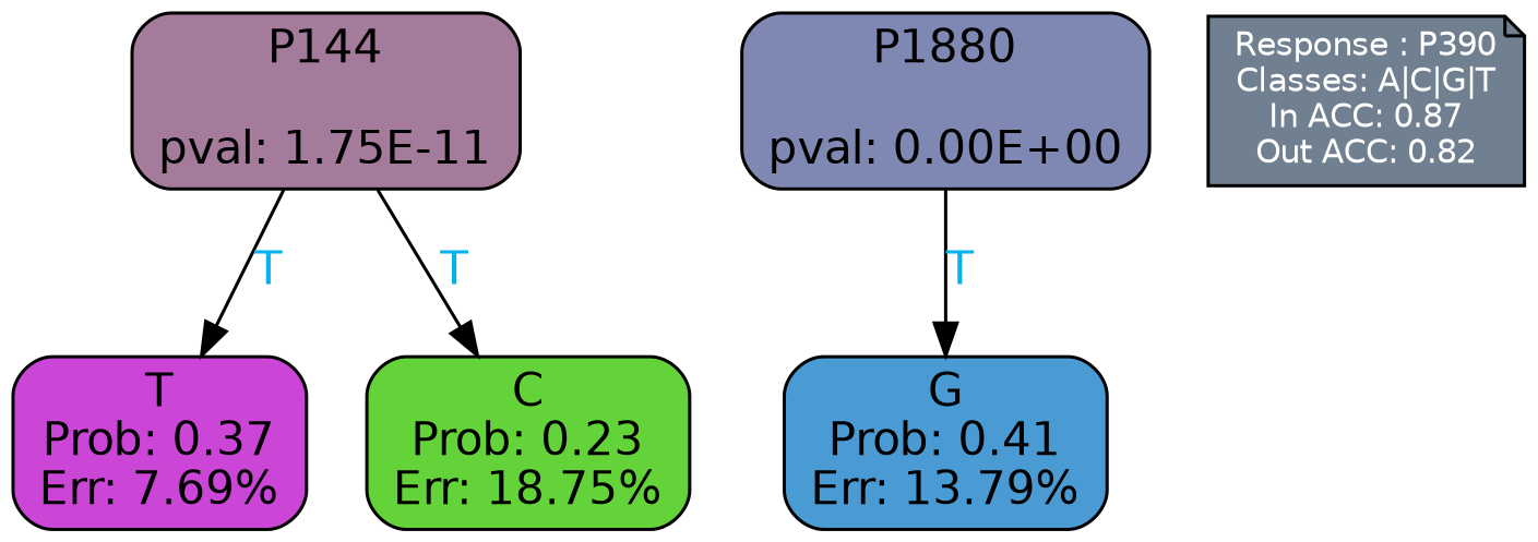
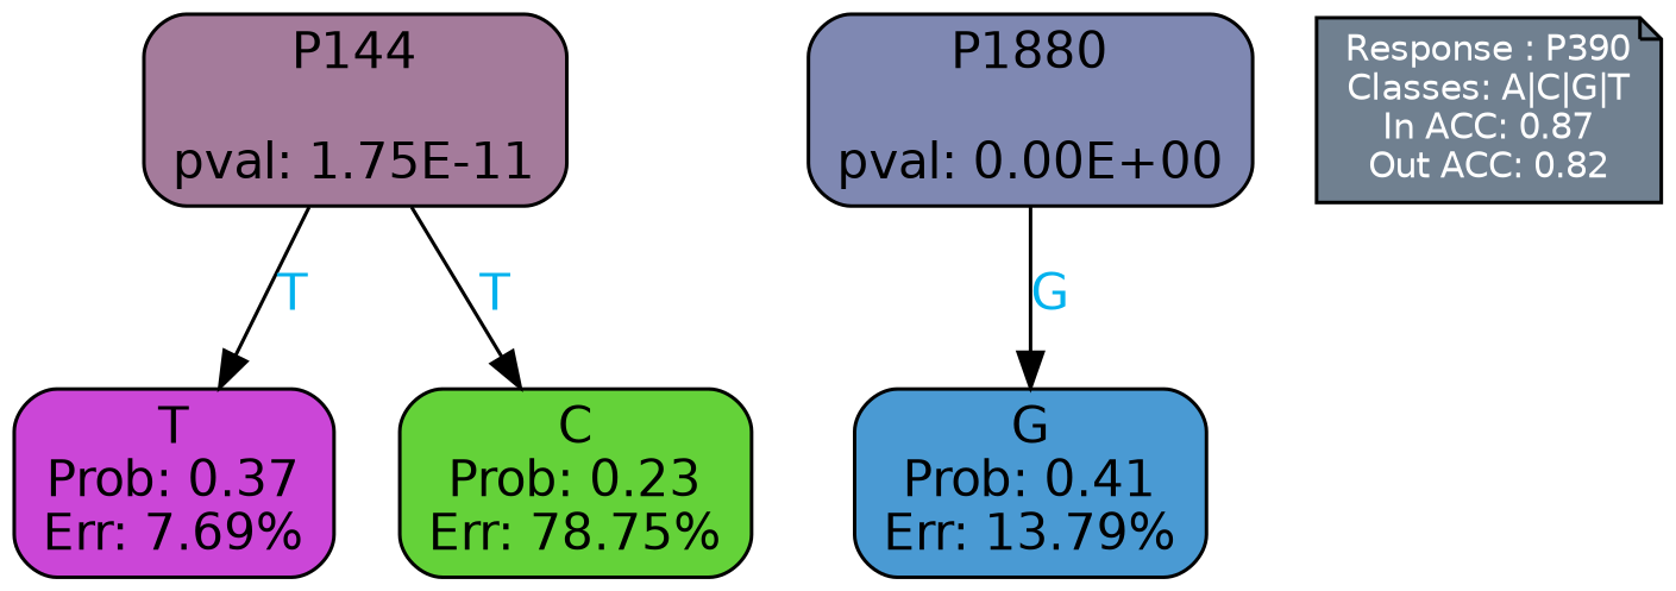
  digraph {
    ranksep=equally
    splines=polylines
    node [color=black fontname=helvetica shape=box style="filled, rounded"]
    edge [fontcolor=deepskyblue2 fontname=helvetica]
    n1 [fillcolor="#cb46d7" label="T\nProb: 0.37\nErr: 7.69%"]
-   n2 [fillcolor="#64d239" label="C\nProb: 0.23\nErr: 18.75%"]
+   n2 [fillcolor="#64d239" label="C\nProb: 0.23\nErr: 78.75%"]
    n3 [fillcolor="#4a9ad3" label="G\nProb: 0.41\nErr: 13.79%"]
    n4 [align=left fillcolor=slategray fontcolor=white fontsize=10 label="Response : P390\nClasses: A|C|G|T\nIn ACC: 0.87\nOut ACC: 0.82\n" shape=note style=filled]
    n5 [fillcolor="#7f88b2" label="P1880\n\npval: 0.00E+00"]
    n6 [fillcolor="#a47b9b" label="P144\n\npval: 1.75E-11"]
    subgraph sub_1 {
      rank=same
      n1
      n2
      n3
    }
    subgraph sub_2 {
      rank=same
      n4
      n5
    }
-   n5 -> n3 [label=T]
+   n5 -> n3 [label=G]
    n6 -> n1 [label=T]
    n6 -> n2 [label=T]
  }
